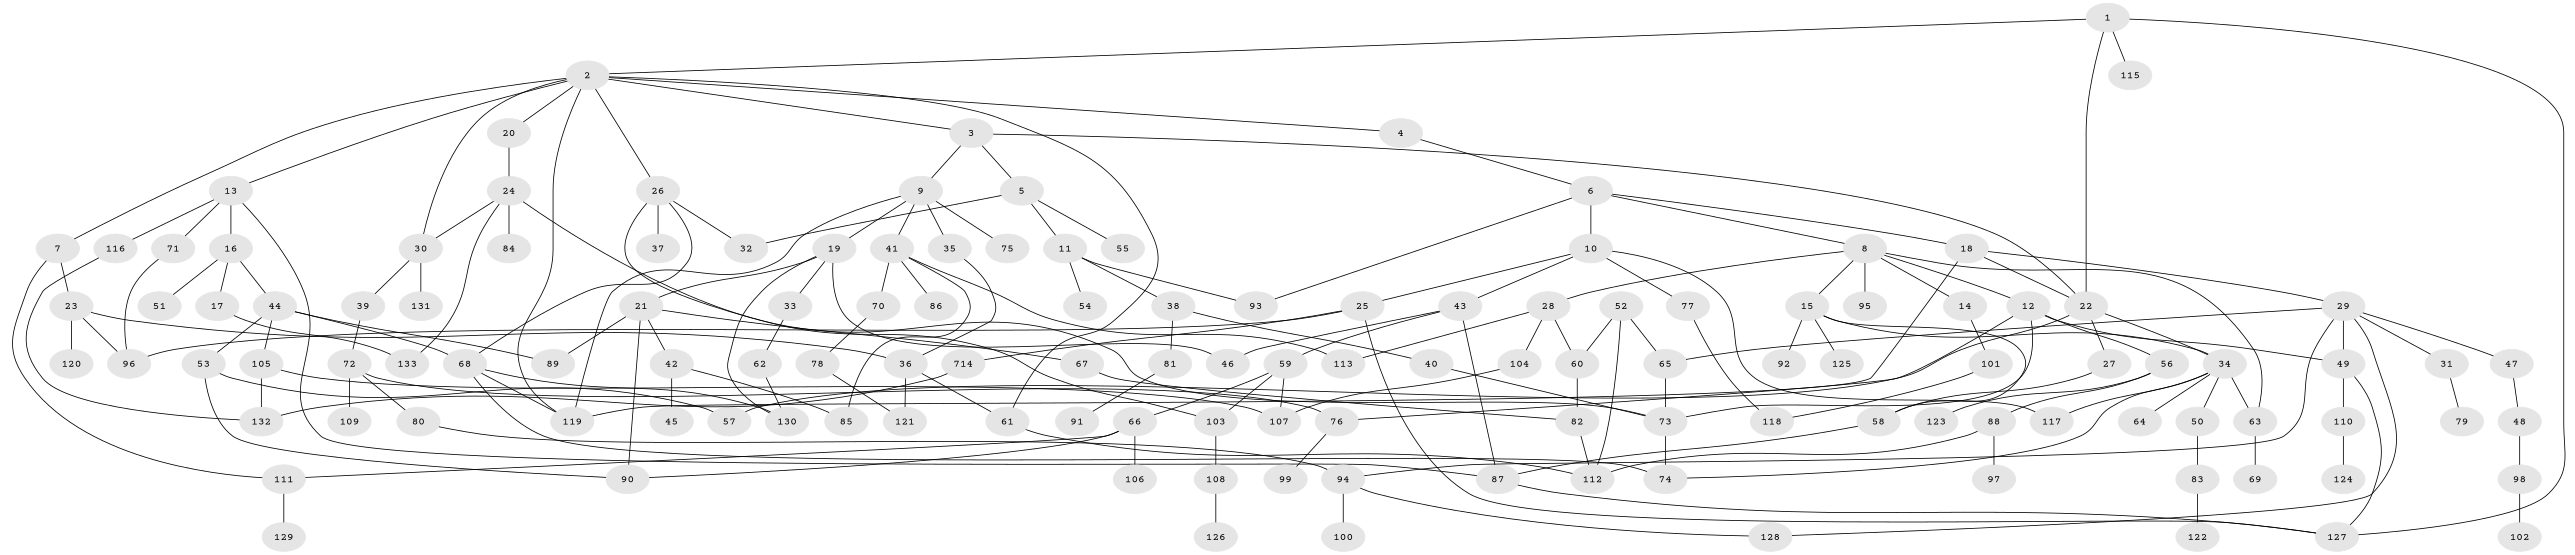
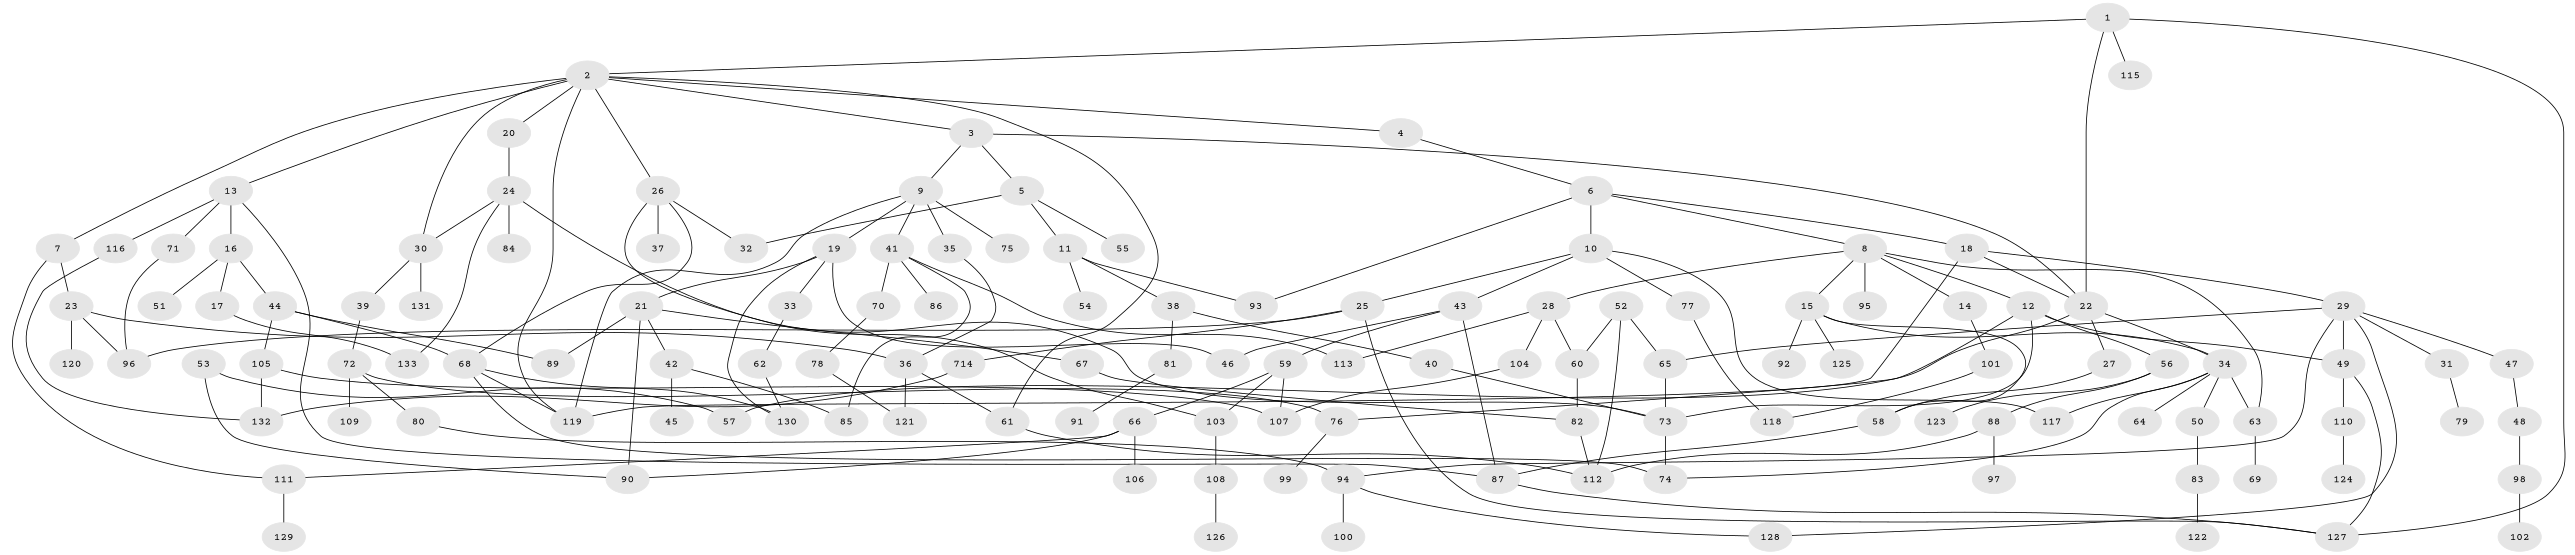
  graph {
    fontname="Courier Prime"
    node [color=gray90 fontname="Courier Prime" style=filled]
    edge [fontname="Courier Prime"]
    1
    2
    22
    115
    127
    3
    4
    7
    13
    20
    26
    30
    61
    119
    34
    27
    57
    5
    9
    6
    23
    111
    16
    71
    87
    116
    24
    32
    37
    68
    103
    39
    131
    112
    11
    55
    19
    35
    41
    75
    8
    10
    18
    93
    38
    54
    12
    14
    15
    28
    63
    95
    25
    43
    77
    117
    29
    36
    96
    120
    129
    49
    56
    73
    76
    101
    58
    92
    125
    104
    113
    60
    69
    21
    33
    46
    130
    70
    85
    86
    n81 [label=714]
    59
    118
    40
    81
    110
    88
    123
    74
    99
    17
    44
    51
    132
    50
    64
    133
    89
    53
    105
    31
    47
    65
    94
    128
    42
    67
    90
    62
    84
    45
    82
    121
    108
    52
    107
    79
    48
    100
    72
    83
    91
    80
    109
    78
    66
    98
    102
    124
    122
    97
    106
    126
    1 -- 2
    1 -- 22
    1 -- 115
    1 -- 127
    2 -- 3
    2 -- 4
    2 -- 7
    2 -- 13
    2 -- 20
    2 -- 26
    2 -- 30
    2 -- 61
    2 -- 119
    22 -- 34
    22 -- 27
    22 -- 57
    3 -- 22
    3 -- 5
    3 -- 9
    4 -- 6
    7 -- 23
    7 -- 111
    13 -- 16
    13 -- 71
    13 -- 87
    13 -- 116
    20 -- 24
    26 -- 32
    26 -- 37
    26 -- 68
    26 -- 103
    30 -- 39
    30 -- 131
    61 -- 112
    34 -- 63
    34 -- 117
    34 -- 74
    34 -- 50
    34 -- 64
    27 -- 58
    5 -- 32
    5 -- 11
    5 -- 55
    9 -- 119
    9 -- 19
    9 -- 35
    9 -- 41
    9 -- 75
    6 -- 8
    6 -- 10
    6 -- 18
    6 -- 93
    23 -- 36
    23 -- 96
    23 -- 120
    111 -- 129
    16 -- 17
    16 -- 44
    16 -- 51
    71 -- 96
    87 -- 127
    116 -- 132
    24 -- 30
    24 -- 73
    24 -- 133
    24 -- 84
    68 -- 119
    68 -- 130
    68 -- 74
    103 -- 108
    39 -- 72
    11 -- 93
    11 -- 38
    11 -- 54
    19 -- 21
    19 -- 33
    19 -- 46
    19 -- 130
    35 -- 36
    41 -- 113
    41 -- 70
    41 -- 85
    41 -- 86
    8 -- 12
    8 -- 14
    8 -- 15
    8 -- 28
    8 -- 63
    8 -- 95
    10 -- 25
    10 -- 43
    10 -- 77
    10 -- 117
    18 -- 22
    18 -- 119
    18 -- 29
    38 -- 40
    38 -- 81
    12 -- 49
    12 -- 56
    12 -- 73
    12 -- 76
    14 -- 101
    15 -- 34
    15 -- 58
    15 -- 92
    15 -- 125
    28 -- 104
    28 -- 113
    28 -- 60
    63 -- 69
    25 -- 127
    25 -- 96
    25 -- n81
    43 -- 87
    43 -- 46
    43 -- 59
    77 -- 118
    29 -- 49
    29 -- 31
    29 -- 47
    29 -- 65
    29 -- 94
    29 -- 128
    36 -- 61
    36 -- 121
    49 -- 127
    49 -- 110
    56 -- 88
    56 -- 123
    73 -- 74
    76 -- 99
    101 -- 118
    58 -- 87
    104 -- 107
    60 -- 82
    21 -- 89
    21 -- 42
    21 -- 67
    21 -- 90
    33 -- 62
    70 -- 78
    n81 -- 132
    59 -- 103
    59 -- 107
    59 -- 66
    40 -- 73
    81 -- 91
    110 -- 124
    88 -- 112
    88 -- 97
    17 -- 133
    44 -- 68
    44 -- 89
-   44 -- 53
    44 -- 105
    50 -- 83
    53 -- 57
    53 -- 90
    105 -- 132
    105 -- 107
    31 -- 79
    47 -- 48
    65 -- 73
    94 -- 128
    94 -- 100
    42 -- 85
    42 -- 45
    67 -- 82
    62 -- 130
    82 -- 112
    108 -- 126
    52 -- 112
    52 -- 60
    52 -- 65
    48 -- 98
    72 -- 76
    72 -- 80
    72 -- 109
    83 -- 122
    80 -- 94
    78 -- 121
    66 -- 111
    66 -- 90
    66 -- 106
    98 -- 102
  }
